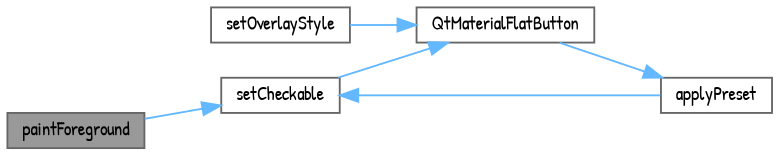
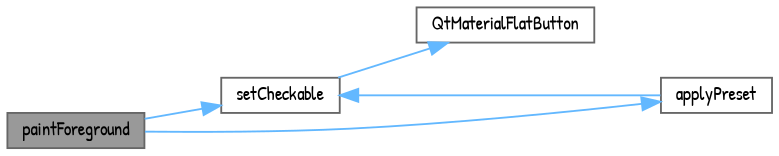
  digraph {
    fontname="Patrick Hand"
    rankdir=LR
    node [color=grey40 fillcolor=white fontname="Patrick Hand" fontsize=10 shape=box style=filled]
    edge [color=steelblue1 fontname="Patrick Hand" fontsize=10 labelfontname=Helvetica labelfontsize=10 style=solid]
    n1 [color=gray40 fillcolor=grey60 fontcolor=black height=0.2 label=paintForeground width=0.4]
    n2 [height=0.2 label=setCheckable width=0.4]
    n3 [height=0.2 label=QtMaterialFlatButton width=0.4]
    n4 [height=0.2 label=applyPreset width=0.4]
-   n5 [height=0.2 label=setOverlayStyle width=0.4]
    n1 -> n2
    n2 -> n3
-   n3 -> n4
+   n1 -> n4
    n4 -> n2
-   n5 -> n3
  }
